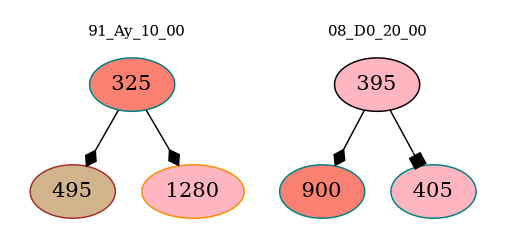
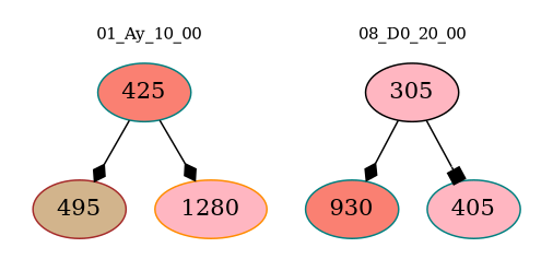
  digraph {
    node [color=teal fillcolor=lightpink style=filled]
    edge [arrowhead=diamond color=black]
-   n1 [fillcolor=salmon label=325]
+   n1 [fillcolor=salmon label=425]
    n2 [color=brown fillcolor=tan label=495]
    n3 [color=darkorange label=1280]
-   n4 [color=black label=395]
-   n5 [fillcolor=salmon label=900]
+   n4 [color=black label=305]
+   n5 [fillcolor=salmon label=930]
    n6 [label=405]
    subgraph cluster_1 {
      color=white
      fontsize=10
-     label="91_Ay_10_00"
+     label="01_Ay_10_00"
      n1
      n2
      n3
    }
    subgraph cluster_2 {
      color=white
      fontsize=10
      label="08_D0_20_00"
      n4
      n5
      n6
    }
    n1 -> n2
    n1 -> n3
    n4 -> n5
    n4 -> n6 [arrowhead=box]
  }
